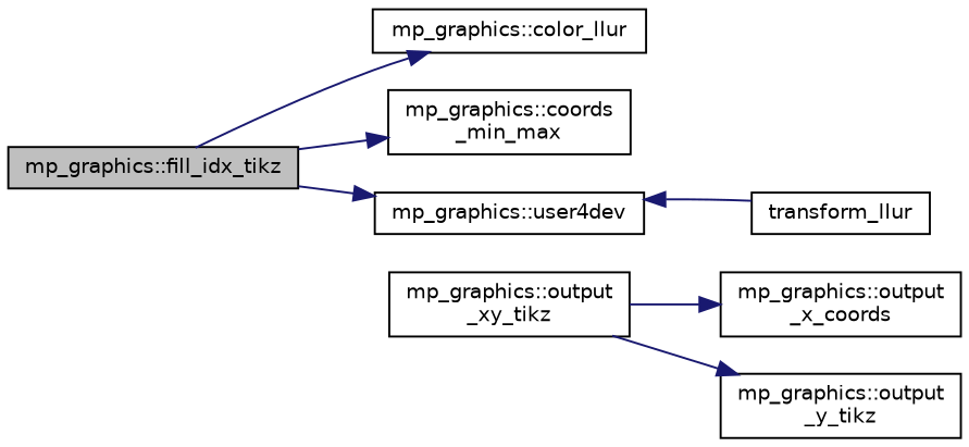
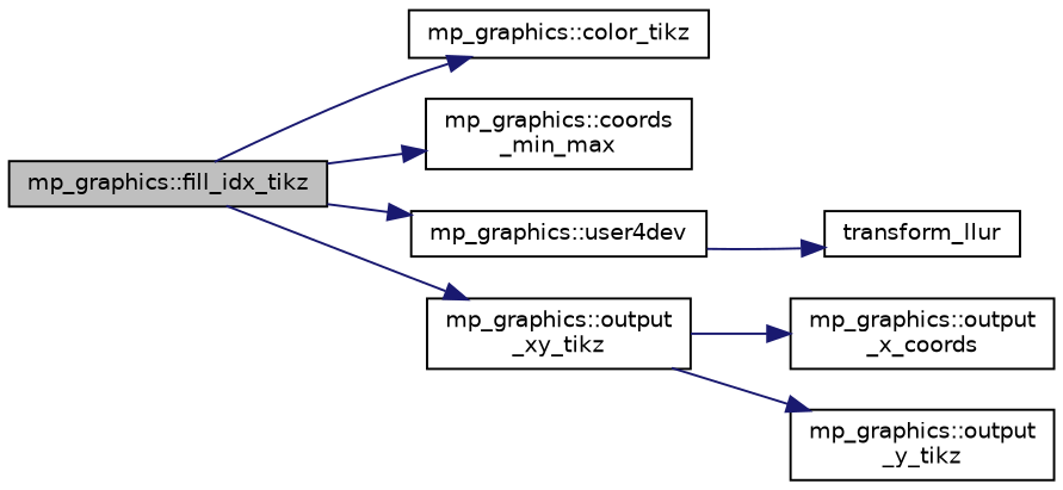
  digraph {
    rankdir=LR
    node [color=black fillcolor=white fontname=Helvetica fontsize=10 shape=record style=filled]
    edge [color=midnightblue fontname=Helvetica fontsize=10 labelfontname=Helvetica labelfontsize=10 style=solid]
    n1 [fillcolor=grey75 fontcolor=black height=0.2 label="mp_graphics::fill_idx_tikz" width=0.4]
-   n2 [height=0.2 label="mp_graphics::color_llur" width=0.4]
+   n2 [height=0.2 label="mp_graphics::color_tikz" width=0.4]
    n3 [height=0.2 label="mp_graphics::coords\l_min_max" width=0.4]
    n4 [height=0.2 label="mp_graphics::user4dev" width=0.4]
    n5 [height=0.2 label="mp_graphics::output\l_xy_tikz" width=0.4]
    n6 [height=0.2 label=transform_llur width=0.4]
    n7 [height=0.2 label="mp_graphics::output\l_x_coords" width=0.4]
    n8 [height=0.2 label="mp_graphics::output\l_y_tikz" width=0.4]
    n1 -> n2
    n1 -> n3
    n1 -> n4
-   n6 -> n4
+   n1 -> n5
+   n4 -> n6
    n5 -> n7
    n5 -> n8
  }
